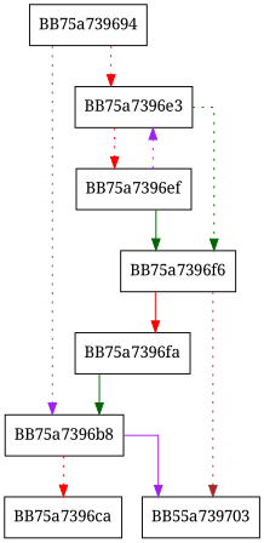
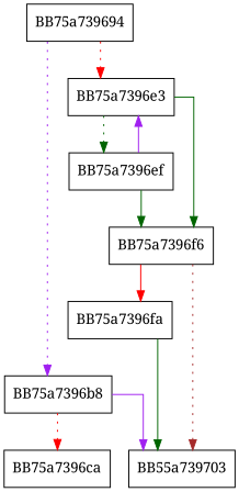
  digraph {
    fontname="Noto Serif"
    splines=ortho
    node [fontname="Noto Serif" shape=box]
    edge [color=red fontname="Noto Serif" style=solid]
    BB75a739694
    BB75a7396b8
    BB75a7396e3
    n4 [label=BB55a739703]
    BB75a7396ca
    BB75a7396f6
    BB75a7396ef
    BB75a7396fa
    BB75a739694 -> BB75a7396b8 [color=purple style=dotted]
    BB75a739694 -> BB75a7396e3 [style=dotted]
    BB75a7396b8 -> n4 [color=purple]
    BB75a7396b8 -> BB75a7396ca [style=dotted]
-   BB75a7396e3 -> BB75a7396f6 [color=darkgreen style=dotted]
-   BB75a7396e3 -> BB75a7396ef [style=dotted]
+   BB75a7396e3 -> BB75a7396f6 [color=darkgreen]
+   BB75a7396e3 -> BB75a7396ef [color=darkgreen style=dotted]
    BB75a7396f6 -> n4 [color=brown style=dotted]
    BB75a7396f6 -> BB75a7396fa
-   BB75a7396ef -> BB75a7396e3 [color=purple style=dotted]
+   BB75a7396ef -> BB75a7396e3 [color=purple]
    BB75a7396ef -> BB75a7396f6 [color=darkgreen]
-   BB75a7396fa -> BB75a7396b8 [color=darkgreen]
+   BB75a7396fa -> n4 [color=darkgreen]
  }
